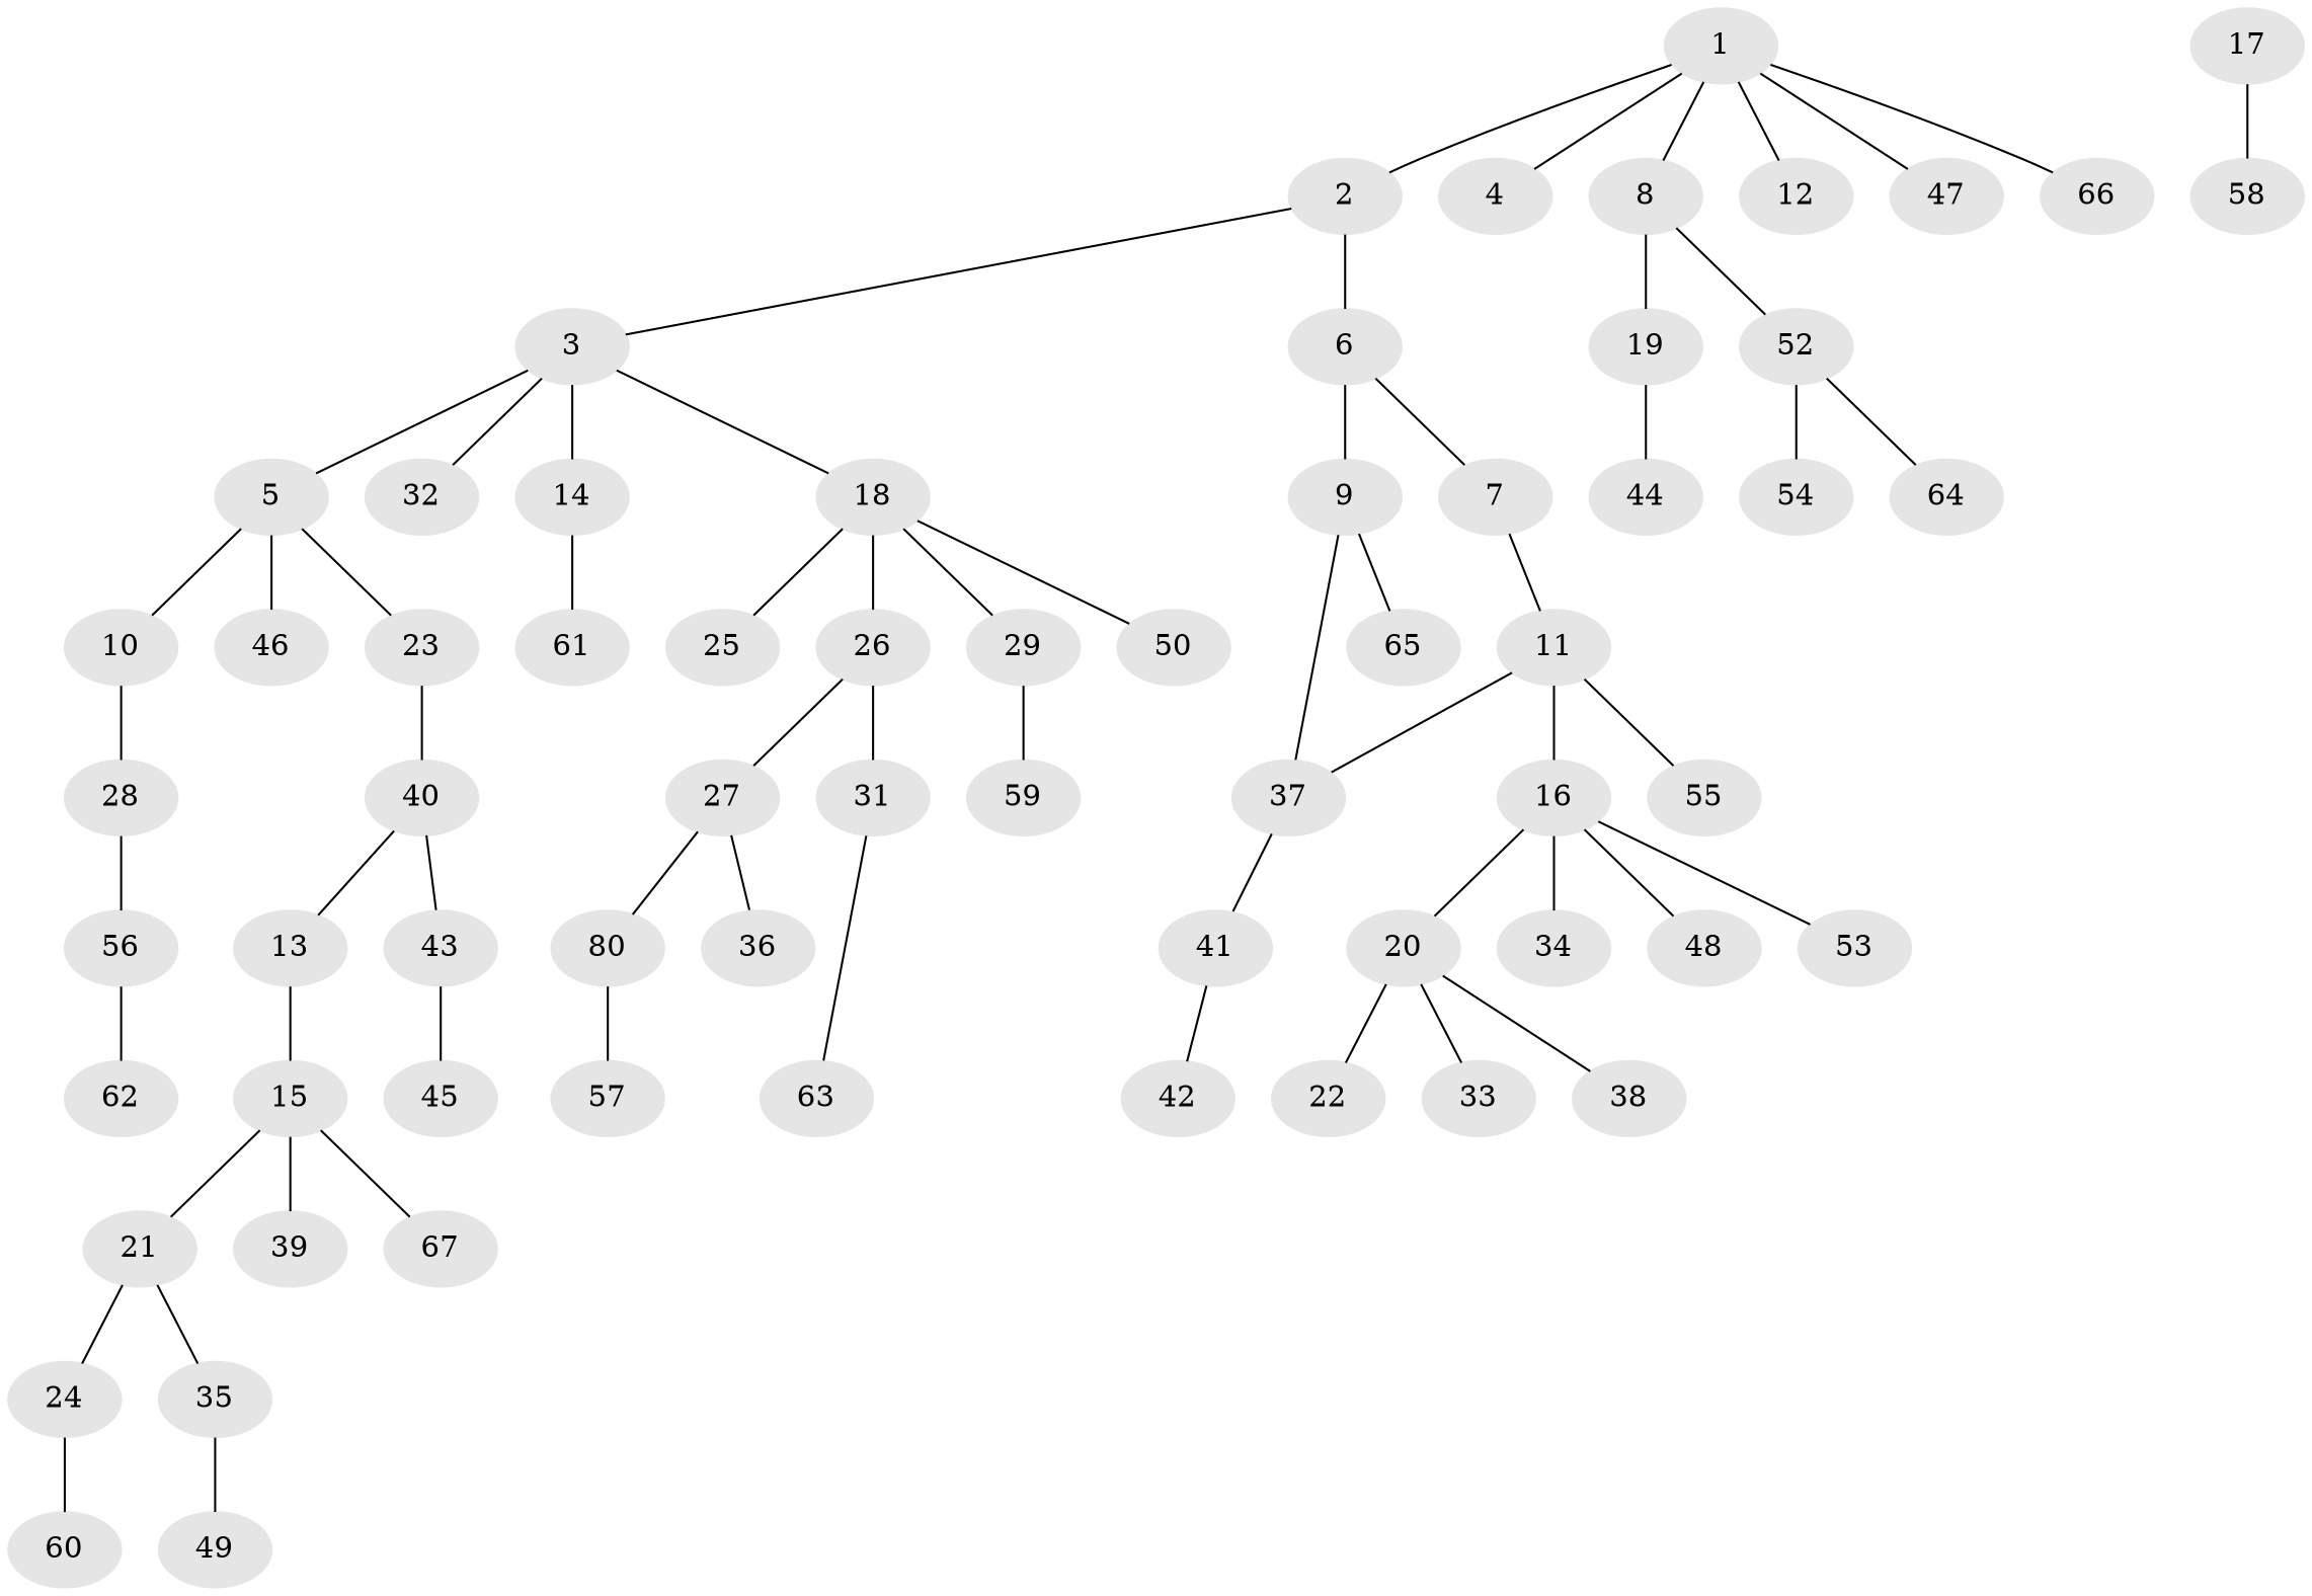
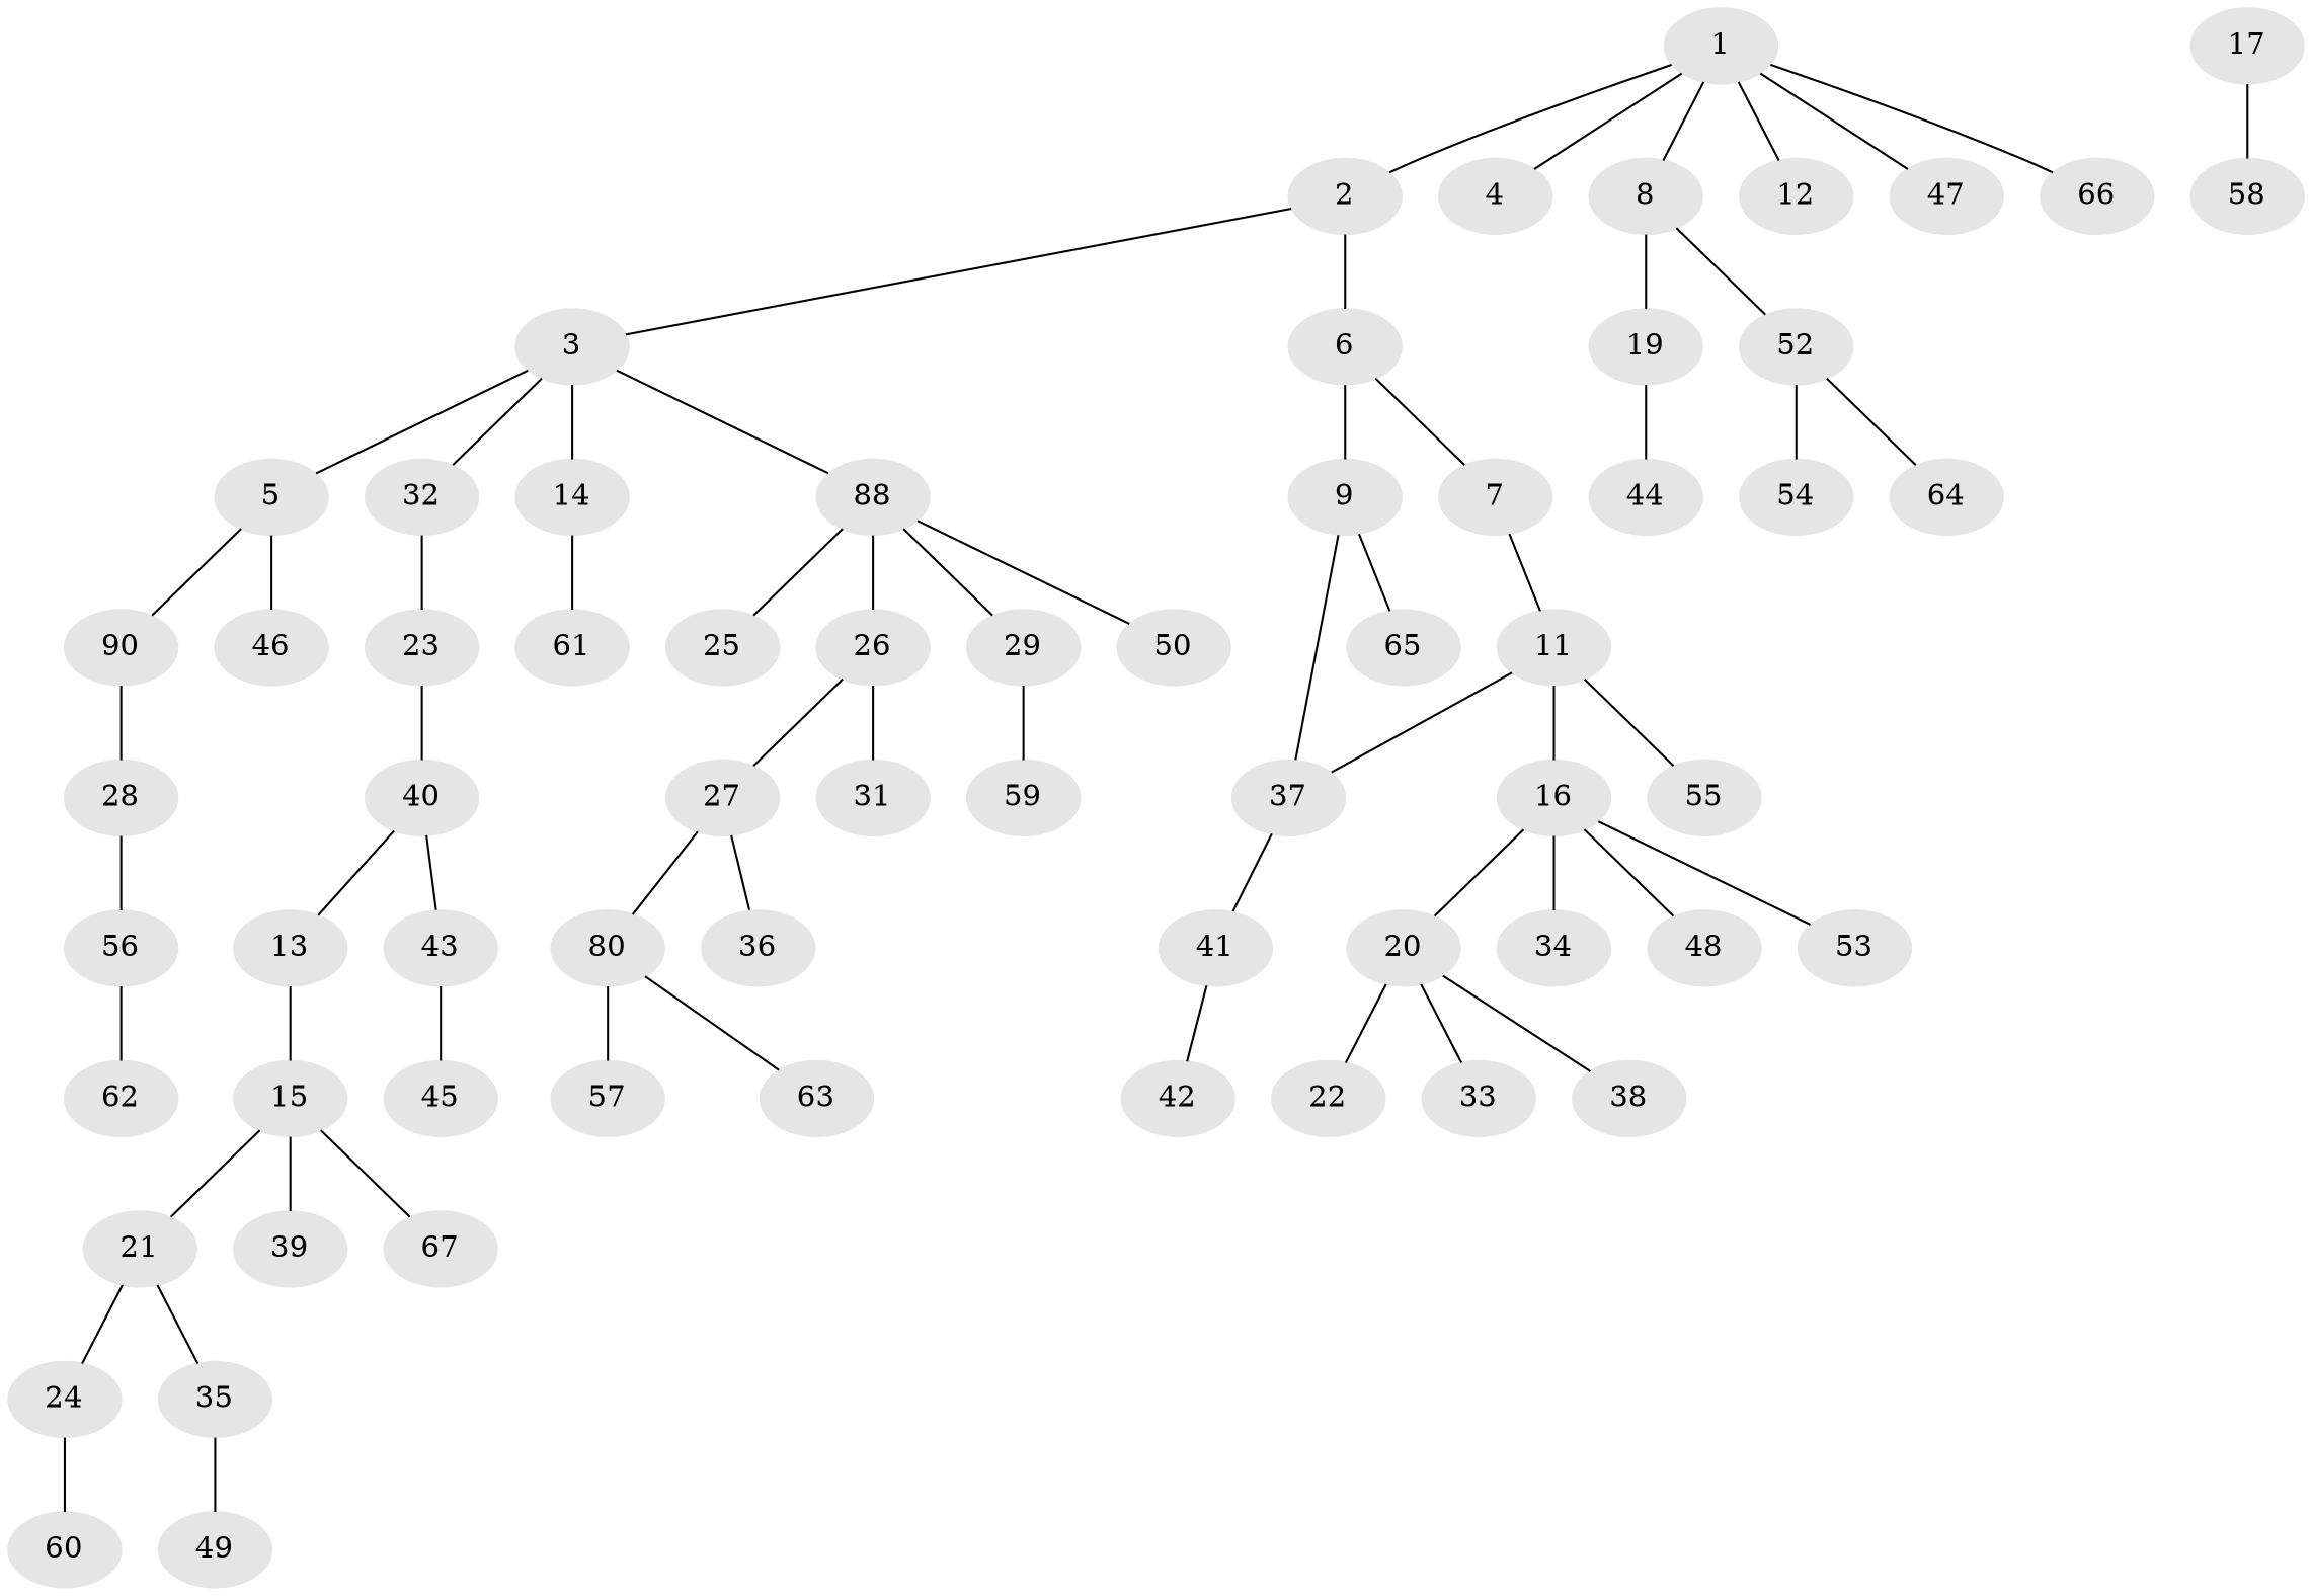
  graph {
    node [color=gray90 style=filled]
    1
    2
    4
    8
    12
    47
    66
    3
    6
    19
    52
    5
    14
-   18
+   18 [label=88]
    32
    7
    9
-   10
+   10 [label=90]
    23
    46
    61
    25
    26
    29
    50
    28
    13
    15
    40
    11
    37
    65
    16
    55
    44
    54
    64
    41
    56
    20
    34
    48
    53
    17
    58
    21
    39
    67
    24
    35
    22
    33
    38
    27
    31
    59
    60
    49
    43
    n60 [label=80]
    36
    57
    63
    62
    42
    45
    1 -- 2
    1 -- 4
    1 -- 8
    1 -- 12
    1 -- 47
    1 -- 66
    2 -- 3
    2 -- 6
    8 -- 19
    8 -- 52
    3 -- 5
    3 -- 14
    3 -- 18
    3 -- 32
    6 -- 7
    6 -- 9
    19 -- 44
    52 -- 54
    52 -- 64
    5 -- 10
-   5 -- 23
+   32 -- 23
    5 -- 46
    14 -- 61
    18 -- 25
    18 -- 26
    18 -- 29
    18 -- 50
    7 -- 11
    9 -- 37
    9 -- 65
    10 -- 28
    23 -- 40
    26 -- 27
    26 -- 31
    29 -- 59
    28 -- 56
    13 -- 15
    15 -- 21
    15 -- 39
    15 -- 67
    40 -- 13
    40 -- 43
    11 -- 37
    11 -- 16
    11 -- 55
    37 -- 41
    16 -- 20
    16 -- 34
    16 -- 48
    16 -- 53
    41 -- 42
    56 -- 62
    20 -- 22
    20 -- 33
    20 -- 38
    17 -- 58
    21 -- 24
    21 -- 35
    24 -- 60
    35 -- 49
    27 -- n60
    27 -- 36
    43 -- 45
    n60 -- 57
-   31 -- 63
+   n60 -- 63
  }
